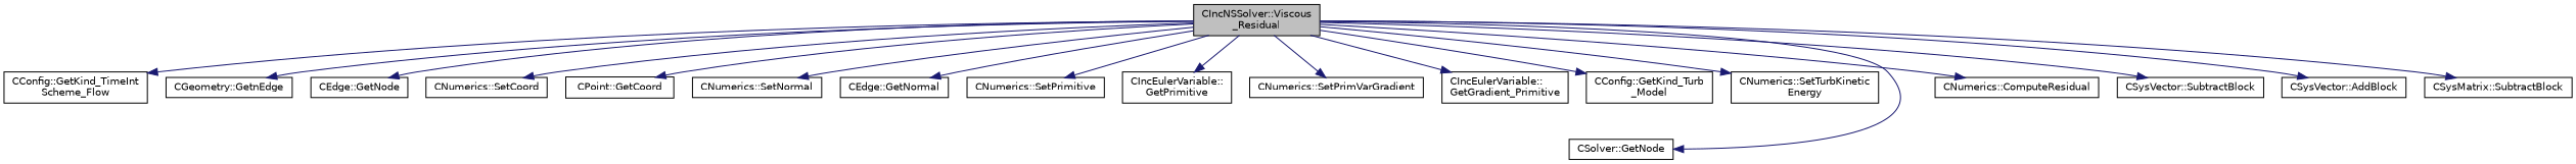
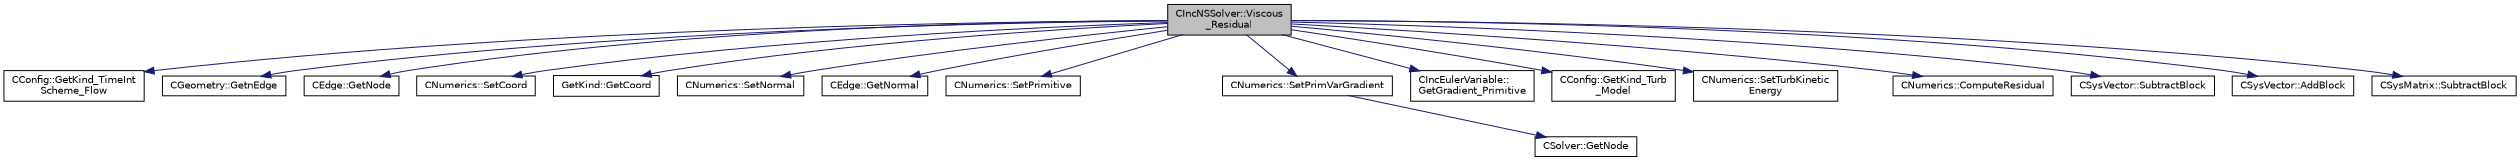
  digraph {
    rankdir=TB
    node [color=black fillcolor=white fontname=Helvetica fontsize=10 shape=record style=filled]
    edge [color=midnightblue fontname=Helvetica fontsize=10 labelfontname=Helvetica labelfontsize=10 style=solid]
    n1 [fillcolor=grey75 fontcolor=black height=0.2 label="CIncNSSolver::Viscous\l_Residual" width=0.4]
    n2 [height=0.2 label="CConfig::GetKind_TimeInt\lScheme_Flow" width=0.4]
    n3 [height=0.2 label="CGeometry::GetnEdge" width=0.4]
    n4 [height=0.2 label="CEdge::GetNode" width=0.4]
    n5 [height=0.2 label="CNumerics::SetCoord" width=0.4]
-   n6 [height=0.2 label="CPoint::GetCoord" width=0.4]
+   n6 [height=0.2 label="GetKind::GetCoord" width=0.4]
    n7 [height=0.2 label="CNumerics::SetNormal" width=0.4]
    n8 [height=0.2 label="CEdge::GetNormal" width=0.4]
    n9 [height=0.2 label="CNumerics::SetPrimitive" width=0.4]
-   n10 [height=0.2 label="CIncEulerVariable::\lGetPrimitive" width=0.4]
    n11 [height=0.2 label="CNumerics::SetPrimVarGradient" width=0.4]
    n12 [height=0.2 label="CIncEulerVariable::\lGetGradient_Primitive" width=0.4]
    n13 [height=0.2 label="CConfig::GetKind_Turb\l_Model" width=0.4]
    n14 [height=0.2 label="CNumerics::SetTurbKinetic\lEnergy" width=0.4]
    n15 [height=0.2 label="CSolver::GetNode" width=0.4]
    n16 [height=0.2 label="CNumerics::ComputeResidual" width=0.4]
    n17 [height=0.2 label="CSysVector::SubtractBlock" width=0.4]
    n18 [height=0.2 label="CSysVector::AddBlock" width=0.4]
    n19 [height=0.2 label="CSysMatrix::SubtractBlock" width=0.4]
    n1 -> n2
    n1 -> n3
    n1 -> n4
    n1 -> n5
    n1 -> n6
    n1 -> n7
    n1 -> n8
    n1 -> n9
-   n1 -> n10
    n1 -> n11
    n1 -> n12
    n1 -> n13
    n1 -> n14
-   n1 -> n15
+   n11 -> n15
    n1 -> n16
    n1 -> n17
    n1 -> n18
    n1 -> n19
  }
